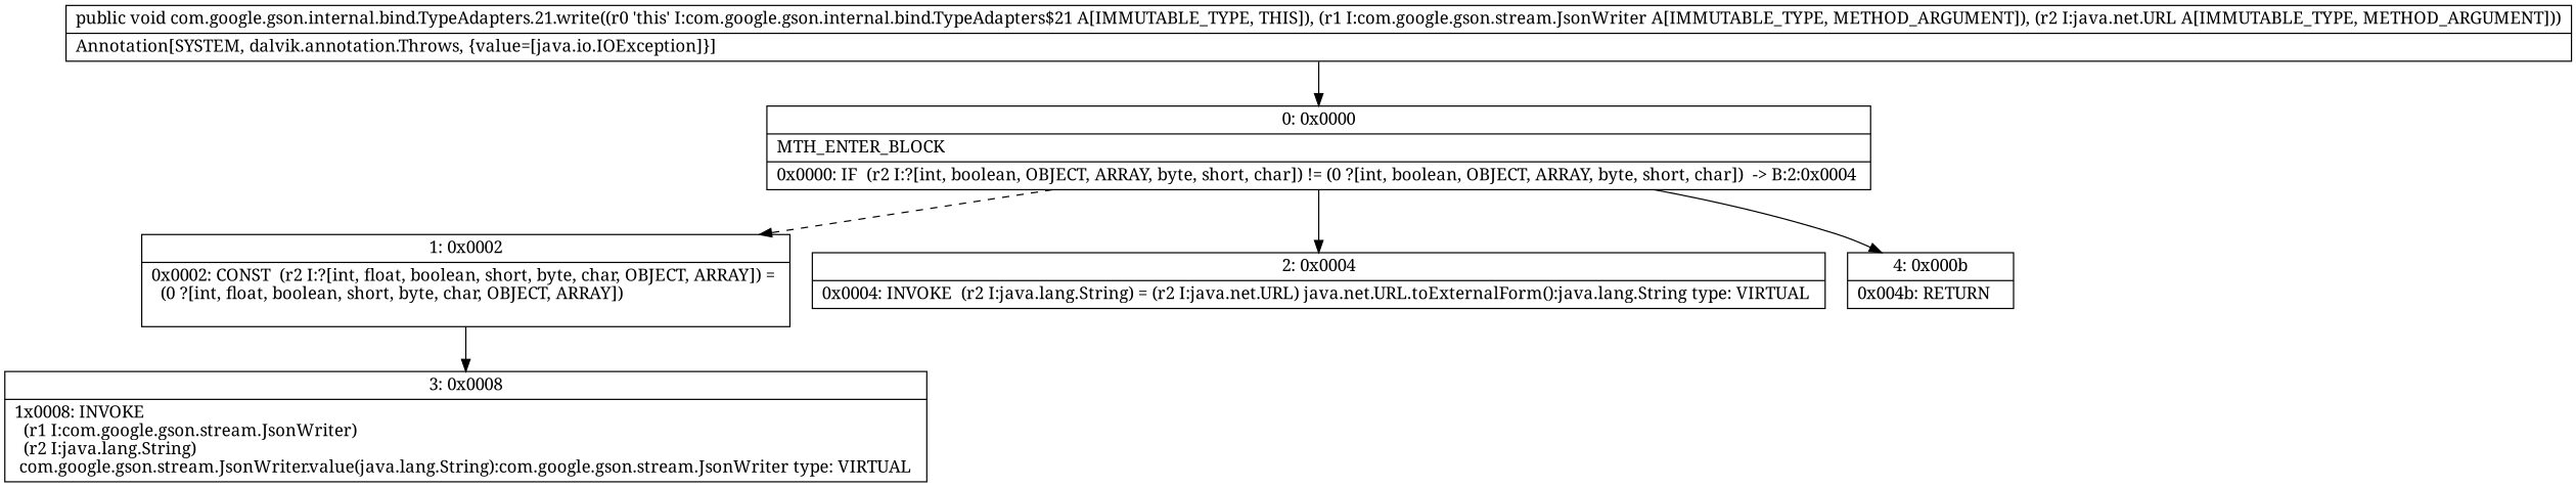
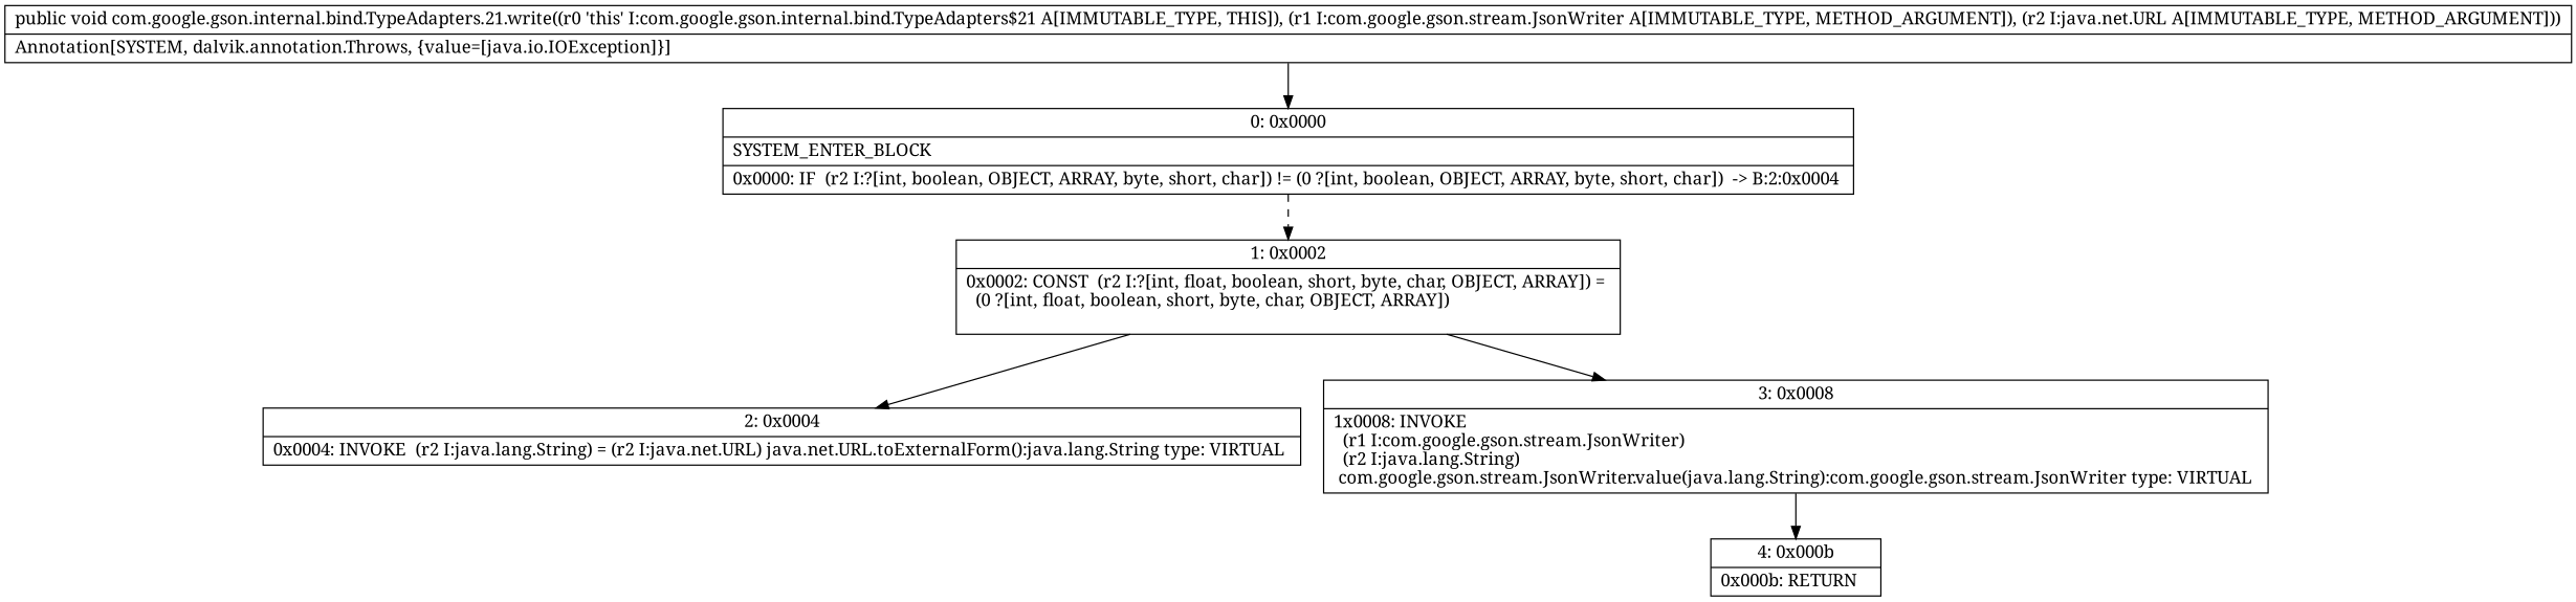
  digraph {
    fontname="Noto Serif"
    node [fontname="Noto Serif" shape=record]
    edge [fontname="Noto Serif"]
-   n1 [label="{0\:\ 0x0000|MTH_ENTER_BLOCK\l|0x0000: IF  (r2 I:?[int, boolean, OBJECT, ARRAY, byte, short, char]) != (0 ?[int, boolean, OBJECT, ARRAY, byte, short, char])  \-\> B:2:0x0004 \l}"]
+   n1 [label="{0\:\ 0x0000|SYSTEM_ENTER_BLOCK\l|0x0000: IF  (r2 I:?[int, boolean, OBJECT, ARRAY, byte, short, char]) != (0 ?[int, boolean, OBJECT, ARRAY, byte, short, char])  \-\> B:2:0x0004 \l}"]
    n2 [label="{1\:\ 0x0002|0x0002: CONST  (r2 I:?[int, float, boolean, short, byte, char, OBJECT, ARRAY]) = \l  (0 ?[int, float, boolean, short, byte, char, OBJECT, ARRAY])\l \l}"]
    n3 [label="{2\:\ 0x0004|0x0004: INVOKE  (r2 I:java.lang.String) = (r2 I:java.net.URL) java.net.URL.toExternalForm():java.lang.String type: VIRTUAL \l}"]
    n4 [label="{3\:\ 0x0008|1x0008: INVOKE  \l  (r1 I:com.google.gson.stream.JsonWriter)\l  (r2 I:java.lang.String)\l com.google.gson.stream.JsonWriter.value(java.lang.String):com.google.gson.stream.JsonWriter type: VIRTUAL \l}"]
-   n5 [label="{4\:\ 0x000b|0x004b: RETURN   \l}"]
+   n5 [label="{4\:\ 0x000b|0x000b: RETURN   \l}"]
    n6 [label="{public void com.google.gson.internal.bind.TypeAdapters.21.write((r0 'this' I:com.google.gson.internal.bind.TypeAdapters$21 A[IMMUTABLE_TYPE, THIS]), (r1 I:com.google.gson.stream.JsonWriter A[IMMUTABLE_TYPE, METHOD_ARGUMENT]), (r2 I:java.net.URL A[IMMUTABLE_TYPE, METHOD_ARGUMENT]))  | Annotation[SYSTEM, dalvik.annotation.Throws, \{value=[java.io.IOException]\}]\l}"]
    n1 -> n2 [style=dashed]
-   n1 -> n3
+   n2 -> n3
    n2 -> n4
-   n1 -> n5
+   n4 -> n5
    n6 -> n1
  }
